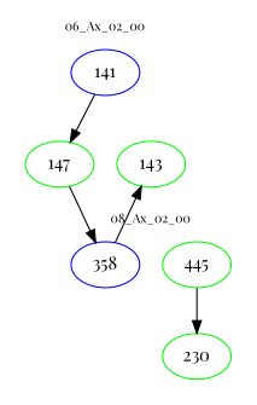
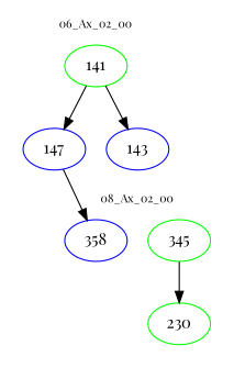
  digraph {
    fontname="Playfair Display"
    node [color=green fontname="Playfair Display"]
    edge [color=black fontname="Playfair Display"]
-   n1 [label=445]
+   n1 [label=345]
    n2 [label=230]
    n3 [color=blue label=358]
-   n4 [color=blue label=141]
-   n5 [label=147]
-   n6 [label=143]
+   n4 [label=141]
+   n5 [color=blue label=147]
+   n6 [color=blue label=143]
    subgraph cluster_1 {
      color=white
      fontsize=10
      label="08_Ax_02_00"
      n1
      n2
      n3
    }
    subgraph cluster_2 {
      color=white
      fontsize=10
      label="06_Ax_02_00"
      n4
      n5
      n6
    }
    n1 -> n2
    n4 -> n5
-   n3 -> n6
+   n4 -> n6
    n5 -> n3
  }
